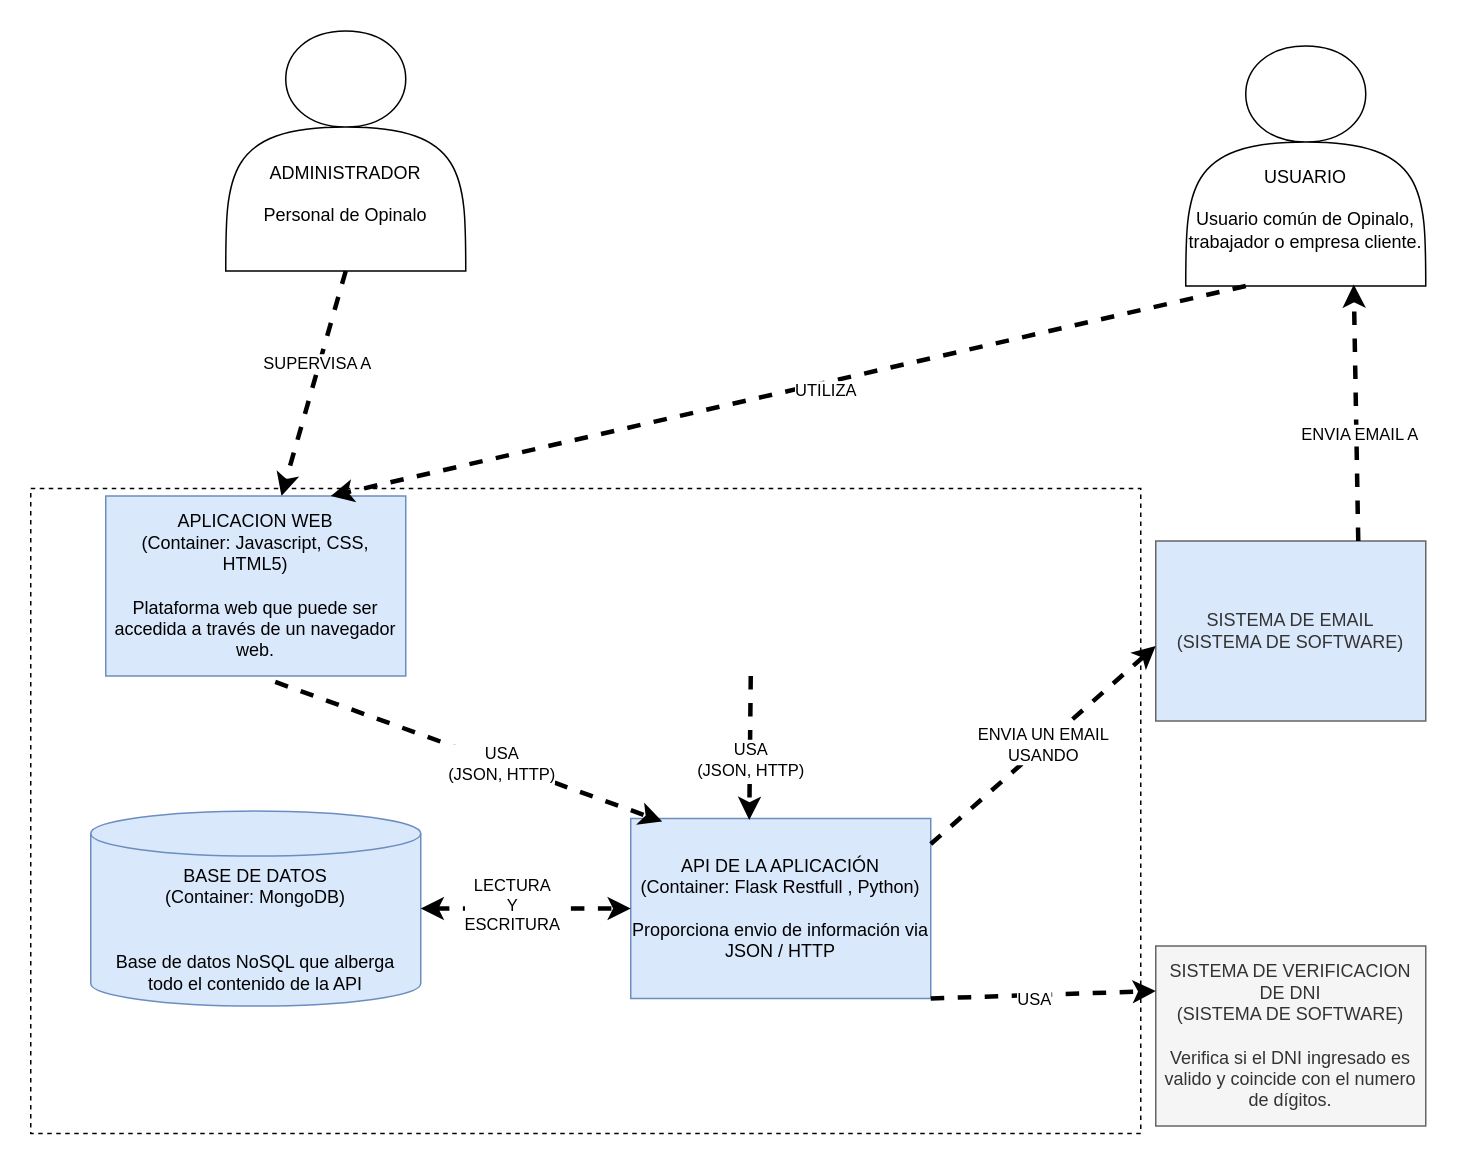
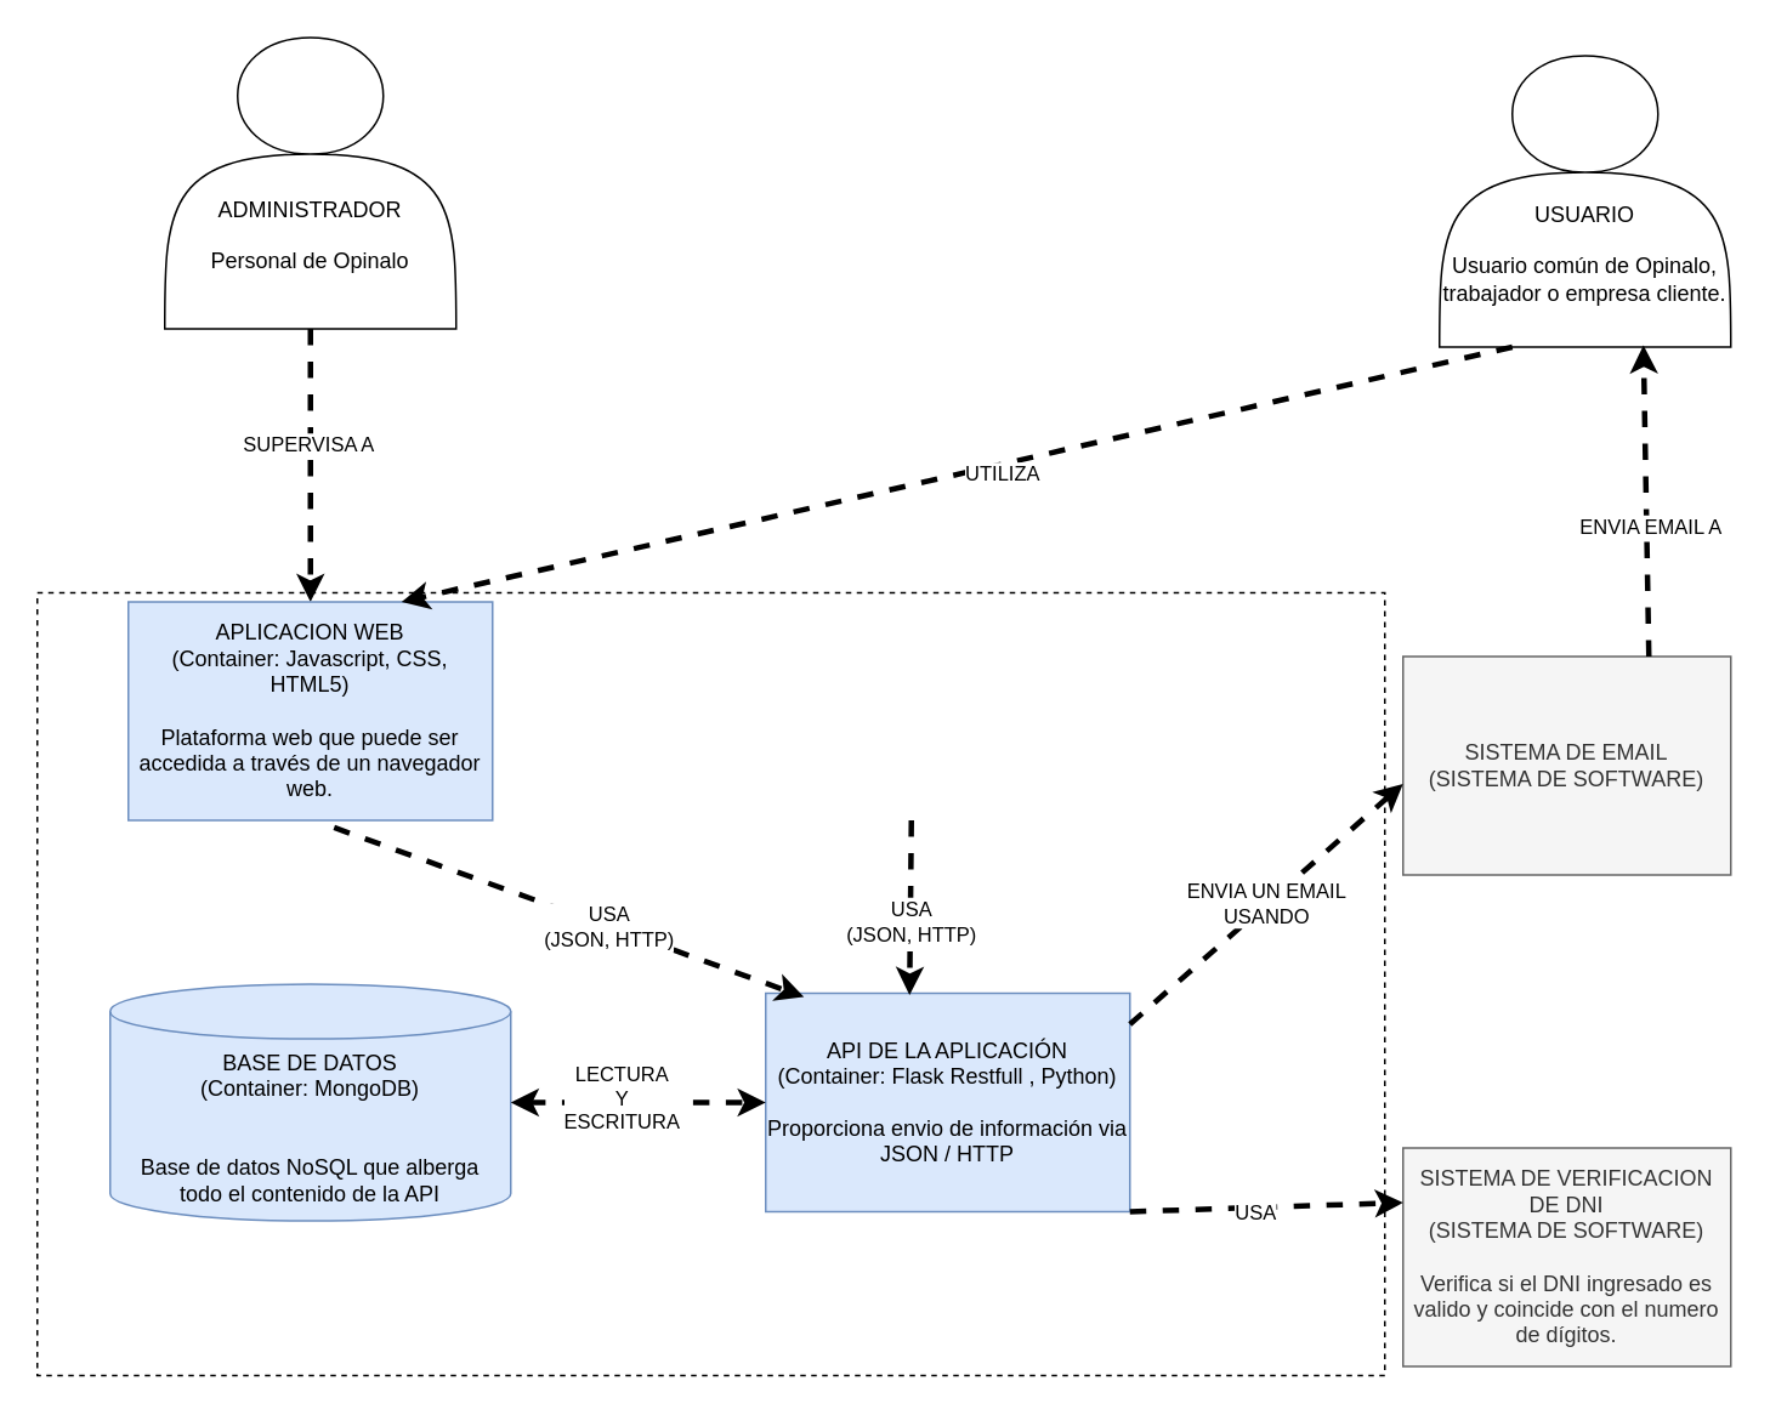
  <mxCell id="0" />
  <mxCell id="1" parent="0" />
  <mxCell id="2" value="" style="rounded=0;whiteSpace=wrap;html=1;dashed=1;" parent="1" vertex="1"><mxGeometry x="20" y="325" width="740" height="430" as="geometry" /></mxCell>
  <mxCell id="3" value="API DE LA APLICACIÓN&lt;br&gt;(Container: Flask Restfull , Python)&lt;br&gt;&lt;br&gt;Proporciona envio de información via JSON / HTTP" style="rounded=0;whiteSpace=wrap;html=1;fillColor=#dae8fc;strokeColor=#6c8ebf;" parent="1" vertex="1"><mxGeometry x="420" y="545" width="200" height="120" as="geometry" /></mxCell>
- <mxCell id="4" value="SISTEMA DE EMAIL&lt;br&gt;(SISTEMA DE SOFTWARE)" style="rounded=0;whiteSpace=wrap;html=1;fillColor=#dae8fc;strokeColor=#666666;fontColor=#333333;" parent="1" vertex="1"><mxGeometry x="770" y="360" width="180" height="120" as="geometry" /></mxCell>
+ <mxCell id="4" value="SISTEMA DE EMAIL&lt;br&gt;(SISTEMA DE SOFTWARE)" style="rounded=0;whiteSpace=wrap;html=1;fillColor=#f5f5f5;strokeColor=#666666;fontColor=#333333;" parent="1" vertex="1"><mxGeometry x="770" y="360" width="180" height="120" as="geometry" /></mxCell>
  <mxCell id="5" value="ENVIA UN EMAIL&lt;br&gt;USANDO" style="endArrow=classic;html=1;dashed=1;strokeWidth=3;exitX=1;exitY=0.142;exitDx=0;exitDy=0;exitPerimeter=0;entryX=0;entryY=0.583;entryDx=0;entryDy=0;entryPerimeter=0;" parent="1" source="3" target="4" edge="1"><mxGeometry width="50" height="50" relative="1" as="geometry"><mxPoint x="620" y="360" as="sourcePoint" /><mxPoint x="670" y="310" as="targetPoint" /></mxGeometry></mxCell>
  <mxCell id="6" value="SISTEMA DE VERIFICACION DE DNI&lt;br&gt;(SISTEMA DE SOFTWARE)&lt;br&gt;&lt;br&gt;Verifica si el DNI ingresado es valido y coincide con el numero de dígitos." style="rounded=0;whiteSpace=wrap;html=1;fillColor=#f5f5f5;strokeColor=#666666;fontColor=#333333;" parent="1" vertex="1"><mxGeometry x="770" y="630" width="180" height="120" as="geometry" /></mxCell>
  <mxCell id="7" value="" style="endArrow=classic;html=1;dashed=1;strokeWidth=3;exitX=1;exitY=1;exitDx=0;exitDy=0;entryX=0;entryY=0.25;entryDx=0;entryDy=0;" parent="1" source="3" target="6" edge="1"><mxGeometry width="50" height="50" relative="1" as="geometry"><mxPoint x="620" y="470" as="sourcePoint" /><mxPoint x="670" y="420" as="targetPoint" /></mxGeometry></mxCell>
  <mxCell id="8" value="USA" style="edgeLabel;html=1;align=center;verticalAlign=middle;resizable=0;points=[];" parent="7" vertex="1" connectable="0"><mxGeometry x="-0.098" y="-3" relative="1" as="geometry"><mxPoint as="offset" /></mxGeometry></mxCell>
  <mxCell id="9" value="&lt;br&gt;&lt;br&gt;&lt;br&gt;&lt;br&gt;USUARIO&lt;br&gt;&lt;br&gt;Usuario común de Opinalo, trabajador o empresa cliente." style="shape=actor;whiteSpace=wrap;html=1;" parent="1" vertex="1"><mxGeometry x="790" y="30" width="160" height="160" as="geometry" /></mxCell>
- <mxCell id="10" value="&lt;br&gt;&lt;br&gt;&lt;br&gt;&lt;br&gt;ADMINISTRADOR&lt;br&gt;&lt;br&gt;Personal de Opinalo" style="shape=actor;whiteSpace=wrap;html=1;" parent="1" vertex="1"><mxGeometry x="150" y="20" width="160" height="160" as="geometry" /></mxCell>
+ <mxCell id="10" value="&lt;br&gt;&lt;br&gt;&lt;br&gt;&lt;br&gt;ADMINISTRADOR&lt;br&gt;&lt;br&gt;Personal de Opinalo" style="shape=actor;whiteSpace=wrap;html=1;" parent="1" vertex="1"><mxGeometry x="90" y="20" width="160" height="160" as="geometry" /></mxCell>
  <mxCell id="11" value="" style="endArrow=classic;html=1;dashed=1;strokeWidth=3;exitX=0.5;exitY=1;exitDx=0;exitDy=0;" parent="1" source="10" target="15" edge="1"><mxGeometry width="50" height="50" relative="1" as="geometry"><mxPoint x="320" y="240" as="sourcePoint" /><mxPoint x="370" y="190" as="targetPoint" /></mxGeometry></mxCell>
  <mxCell id="12" value="SUPERVISA A" style="edgeLabel;html=1;align=center;verticalAlign=middle;resizable=0;points=[];" parent="11" vertex="1" connectable="0"><mxGeometry x="-0.164" y="-2" relative="1" as="geometry"><mxPoint as="offset" /></mxGeometry></mxCell>
  <mxCell id="13" value="" style="endArrow=classic;html=1;dashed=1;strokeWidth=3;exitX=0.75;exitY=0;exitDx=0;exitDy=0;entryX=0.7;entryY=0.994;entryDx=0;entryDy=0;entryPerimeter=0;" parent="1" source="4" target="9" edge="1"><mxGeometry width="50" height="50" relative="1" as="geometry"><mxPoint x="1000" y="300" as="sourcePoint" /><mxPoint x="1050" y="250" as="targetPoint" /></mxGeometry></mxCell>
  <mxCell id="14" value="ENVIA EMAIL A" style="edgeLabel;html=1;align=center;verticalAlign=middle;resizable=0;points=[];" parent="13" vertex="1" connectable="0"><mxGeometry x="-0.167" y="-2" relative="1" as="geometry"><mxPoint as="offset" /></mxGeometry></mxCell>
  <mxCell id="15" value="APLICACION WEB&lt;br&gt;(Container: Javascript, CSS, HTML5)&lt;br&gt;&lt;br&gt;Plataforma web que puede ser accedida a través de un navegador web." style="rounded=0;whiteSpace=wrap;html=1;fillColor=#dae8fc;strokeColor=#6c8ebf;" parent="1" vertex="1"><mxGeometry x="70" y="330" width="200" height="120" as="geometry" /></mxCell>
  <mxCell id="16" value="&lt;br&gt;&lt;br&gt;BASE DE DATOS&lt;br&gt;(Container: MongoDB)&lt;br&gt;&lt;br&gt;&lt;br&gt;Base de datos NoSQL que alberga&lt;br&gt;todo el contenido de la API" style="shape=cylinder2;whiteSpace=wrap;html=1;boundedLbl=1;backgroundOutline=1;size=15;fillColor=#dae8fc;strokeColor=#6c8ebf;" parent="1" vertex="1"><mxGeometry x="60" y="540" width="220" height="130" as="geometry" /></mxCell>
  <mxCell id="17" value="" style="endArrow=classic;html=1;exitX=0.565;exitY=1.033;exitDx=0;exitDy=0;exitPerimeter=0;entryX=0.105;entryY=0.017;entryDx=0;entryDy=0;dashed=1;strokeWidth=3;entryPerimeter=0;" parent="1" source="15" target="3" edge="1"><mxGeometry width="50" height="50" relative="1" as="geometry"><mxPoint y="510" as="sourcePoint" x="230" /><mxPoint x="280" y="460" as="targetPoint" /></mxGeometry></mxCell>
  <mxCell id="18" value="USA&lt;br&gt;(JSON, HTTP)" style="edgeLabel;html=1;align=center;verticalAlign=middle;resizable=0;points=[];" parent="17" vertex="1" connectable="0"><mxGeometry x="0.165" relative="1" as="geometry"><mxPoint as="offset" /></mxGeometry></mxCell>
  <mxCell id="19" value="" style="endArrow=classic;html=1;exitX=0.565;exitY=1.033;exitDx=0;exitDy=0;exitPerimeter=0;dashed=1;strokeWidth=3;entryX=0.395;entryY=0.008;entryDx=0;entryDy=0;entryPerimeter=0;" parent="1" target="3" edge="1"><mxGeometry width="50" height="50" relative="1" as="geometry"><mxPoint x="500" y="450" as="sourcePoint" /><mxPoint x="500" y="540" as="targetPoint" /></mxGeometry></mxCell>
  <mxCell id="20" value="USA&lt;br&gt;(JSON, HTTP)" style="edgeLabel;html=1;align=center;verticalAlign=middle;resizable=0;points=[];" parent="19" vertex="1" connectable="0"><mxGeometry x="0.165" relative="1" as="geometry"><mxPoint as="offset" /></mxGeometry></mxCell>
  <mxCell id="21" value="" style="endArrow=classic;startArrow=classic;html=1;dashed=1;strokeWidth=3;entryX=0;entryY=0.5;entryDx=0;entryDy=0;" parent="1" source="16" target="3" edge="1"><mxGeometry width="50" height="50" relative="1" as="geometry"><mxPoint x="340" y="650" as="sourcePoint" /><mxPoint x="390" y="600" as="targetPoint" /></mxGeometry></mxCell>
  <mxCell id="22" value="LECTURA &lt;br&gt;Y &lt;br&gt;ESCRITURA" style="edgeLabel;html=1;align=center;verticalAlign=middle;resizable=0;points=[];" parent="21" vertex="1" connectable="0"><mxGeometry x="-0.143" y="3" relative="1" as="geometry"><mxPoint as="offset" /></mxGeometry></mxCell>
  <mxCell id="23" value="" style="endArrow=classic;html=1;dashed=1;strokeWidth=3;exitX=0.25;exitY=1;exitDx=0;exitDy=0;entryX=0.75;entryY=0;entryDx=0;entryDy=0;" parent="1" source="9" target="15" edge="1"><mxGeometry width="50" height="50" relative="1" as="geometry"><mxPoint x="630" y="130" as="sourcePoint" /><mxPoint x="680" y="80" as="targetPoint" /></mxGeometry></mxCell>
  <mxCell id="24" value="UTILIZA" style="edgeLabel;html=1;align=center;verticalAlign=middle;resizable=0;points=[];" parent="23" vertex="1" connectable="0"><mxGeometry x="-0.077" y="5" relative="1" as="geometry"><mxPoint as="offset" /></mxGeometry></mxCell>
